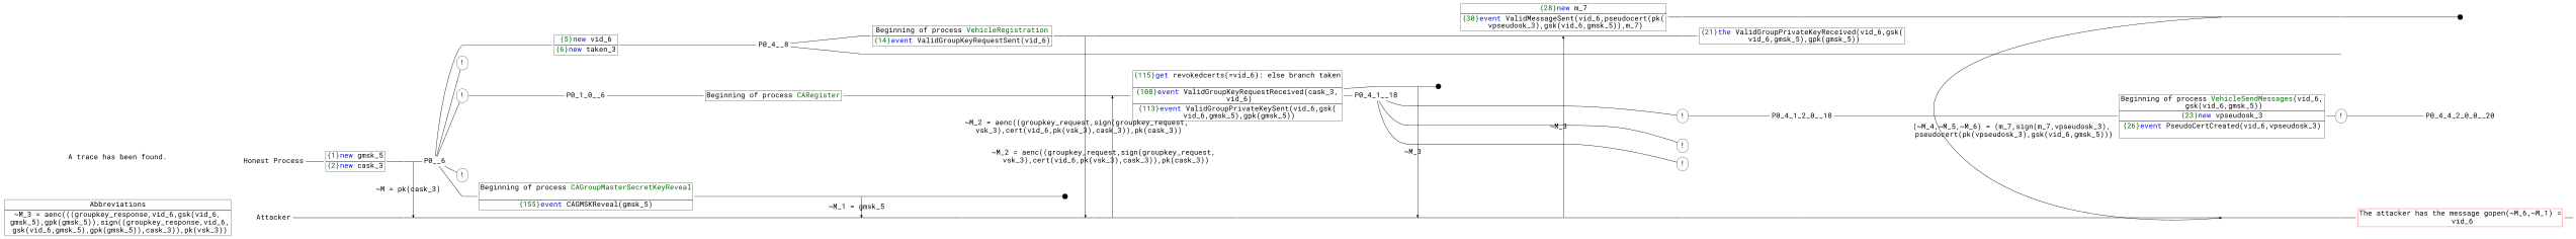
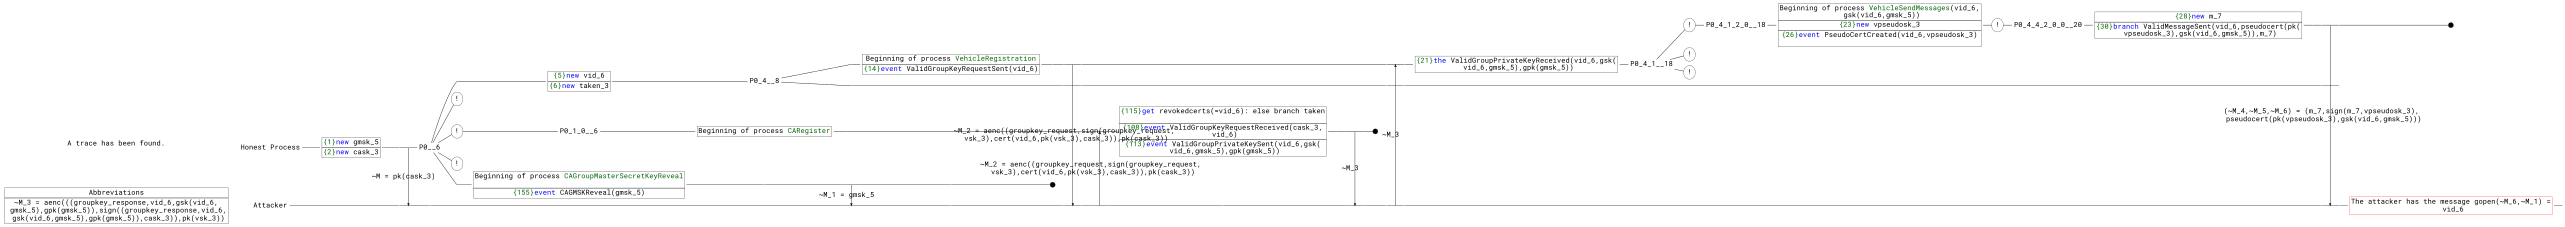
  digraph {
    fontname="Roboto Mono"
    ordering=out
    rankdir=LR
    node [fontname="Roboto Mono" fontsize=30 shape=point]
    edge [arrowhead=none fontname="Roboto Mono" fontsize=30 penwidth=1.6 weight=100]
    n1 [height=0 label="Honest Process" shape=plaintext width=0]
    n2 [height=0 label=Attacker shape=plaintext width=0]
    P0__4 [height=0 width=0]
    P__1 [height=0 width=0]
    P0__5 [height=0 width=0]
    P__2 [height=0 width=0]
    P0__6 [fixedsize=false height=0 shape=none width=0]
    P__3 [height=0 width=0]
    P0_4_1__13 [height=0 width=0]
    P0_4_0__10 [height=0 width=0]
    P0_3__8 [height=0 style=invisible width=0]
    P0_2_0__10 [height=0 width=0]
    P0_1__8 [height=0 style=invisible width=0]
    P0_0__14 [height=0 style=invisible width=0]
    P__9 [height=0 width=0]
    P0_4__6 [height=0 width=0]
    n17 [height=0 label="!" shape=ellipse width=0]
    n18 [height=0 label="!" shape=ellipse width=0]
    n19 [height=0 label="!" shape=ellipse width=0]
    P0_0__6 [height=0 width=0]
    P0_0__9 [height=0 width=0]
    P__4 [height=0 width=0]
    P0_0__10 [height=0 width=0]
    P__5 [height=0 width=0]
    P0_0__11 [height=0 width=0]
    P__6 [height=0 width=0]
    P0_4_1__8 [height=0 width=0]
    P0_4_0__8 [height=0 width=0]
    P0_4_1__11 [height=0 width=0]
    P0_4_0__9 [height=0 width=0]
    P0_3__7 [height=0 style=invisible width=0]
    P0_2_0__9 [height=0 width=0]
    P0_1__7 [height=0 style=invisible width=0]
    P0_0__13 [height=0 style=invisible width=0]
    P__7 [height=0 width=0]
    P0_4_1__12 [height=0 width=0]
    P__8 [height=0 width=0]
    P0_2_0__11 [height=0 width=0]
    P0_1__9 [height=0 style=invisible width=0]
    P0_0__15 [height=0 style=invisible width=0]
    P__10 [height=0 width=0]
    P0_2_0__12 [height=0 width=0]
    P__11 [height=0 width=0]
    P0_2_0__13 [height=0 width=0]
    P0_1__10 [height=0 style=invisible width=0]
    P0_0__16 [height=0 style=invisible width=0]
    P__12 [height=0 width=0]
    n48 [height=0 label=<<TABLE BORDER="0" CELLBORDER="1" CELLSPACING="0" CELLPADDING="4"> <TR><TD><FONT COLOR="darkgreen">{115}</FONT><FONT COLOR="blue">get</FONT> revokedcerts(=vid_6): else branch taken<br/> </TD></TR><TR><TD><FONT COLOR="darkgreen">{108}</FONT><FONT COLOR="blue">event</FONT> ValidGroupKeyRequestReceived(cask_3,<br/> vid_6)</TD></TR><TR><TD><FONT COLOR="darkgreen">{113}</FONT><FONT COLOR="blue">event</FONT> ValidGroupPrivateKeySent(vid_6,gsk(<br/> vid_6,gmsk_5),gpk(gmsk_5))</TD></TR></TABLE>> shape=plaintext width=0]
    P__13 [height=0 width=0]
    P0_2_0__16 [height=0 width=0]
    P0_1__11 [height=0 style=invisible width=0]
    P0_0__17 [height=0 style=invisible width=0]
    P__14 [height=0 width=0]
    P0_2_0__17 [height=0 width=0]
    P__15 [height=0 width=0]
    P0_2_0__18 [height=0 width=0]
    P0_1__12 [height=0 style=invisible width=0]
    P0_0__18 [height=0 style=invisible width=0]
    P__16 [height=0 width=0]
    P0_4_1__14 [height=0 width=0]
    P0_4_0__11 [height=0 width=0]
    P0_3__9 [height=0 style=invisible width=0]
    P0_2_0__20 [height=0 style=invisible width=0]
    P0_1__13 [height=0 style=invisible width=0]
    P0_0__19 [height=0 style=invisible width=0]
    P__17 [height=0 width=0]
    P0_4_1__15 [height=0 width=0]
    P__18 [height=0 width=0]
    P0_4_1__16 [height=0 width=0]
    P0_4_0__12 [height=0 width=0]
    P0_3__10 [height=0 style=invisible width=0]
    P0_2_0__21 [height=0 style=invisible width=0]
    P0_1__14 [height=0 style=invisible width=0]
    P0_0__20 [height=0 style=invisible width=0]
    P__19 [height=0 width=0]
    n76 [height=0 label="!" shape=ellipse width=0]
    n77 [height=0 label="!" shape=ellipse width=0]
    n78 [height=0 label="!" shape=ellipse width=0]
    P0_4_1_2_0_0__23 [height=0 width=0]
    P0_4_1_1__19 [height=0 style=invisible width=0]
    P0_4_1_0__19 [height=0 style=invisible width=0]
    P0_4_0__13 [height=0 width=0]
    P0_3__11 [height=0 style=invisible width=0]
    P0_2_0__22 [height=0 style=invisible width=0]
    P0_1__15 [height=0 style=invisible width=0]
    P0_0__21 [height=0 style=invisible width=0]
    P__20 [height=0 width=0]
    P0_4_1_2_0_0__24 [height=0 width=0]
    P__21 [height=0 width=0]
    P0_4_1_2_0_0__25 [height=0 width=0]
    P0_4_1_1__20 [height=0 style=invisible width=0]
    P0_4_1_0__20 [height=0 style=invisible width=0]
    P0_4_0__14 [height=0 width=0]
    P0_3__12 [height=0 style=invisible width=0]
    P0_2_0__23 [height=0 style=invisible width=0]
    P0_1__16 [height=0 style=invisible width=0]
    P0_0__22 [height=0 style=invisible width=0]
    P__22 [height=0 width=0]
    P0__1 [height=0 width=0]
    n100 [height=0 label=<<TABLE BORDER="0" CELLBORDER="1" CELLSPACING="0" CELLPADDING="4"> <TR><TD><FONT COLOR="darkgreen">{5}</FONT><FONT COLOR="blue">new </FONT>vid_6</TD></TR><TR><TD><FONT COLOR="darkgreen">{6}</FONT><FONT COLOR="blue">new </FONT>taken_3</TD></TR></TABLE>> shape=plaintext width=0]
    n101 [fixedsize=false height=0 label=P0_1_0__6 shape=none width=0]
    n102 [height=0 label=<<TABLE BORDER="0" CELLBORDER="1" CELLSPACING="0" CELLPADDING="4"> <TR><TD>Beginning of process <FONT COLOR="darkgreen">CAGroupMasterSecretKeyReveal</FONT><br/> </TD></TR><TR><TD><FONT COLOR="darkgreen">{155}</FONT><FONT COLOR="blue">event</FONT> CAGMSKReveal(gmsk_5)</TD></TR></TABLE>> shape=plaintext width=0]
    P0_0__12 [height=0.3 width=0.3]
    n104 [height=0 label=<<TABLE BORDER="0" CELLBORDER="1" CELLSPACING="0" CELLPADDING="4"> <TR><TD>Beginning of process <FONT COLOR="darkgreen">VehicleRegistration</FONT></TD></TR><TR><TD><FONT COLOR="darkgreen">{14}</FONT><FONT COLOR="blue">event</FONT> ValidGroupKeyRequestSent(vid_6)</TD></TR></TABLE>> shape=plaintext width=0]
    P0_2_0__15 [height=0 width=0]
    P0_2_0__19 [height=0.3 width=0.3]
    n107 [height=0 label=<<TABLE BORDER="0" CELLBORDER="1" CELLSPACING="0" CELLPADDING="4"> <TR><TD><FONT COLOR="darkgreen">{21}</FONT><FONT COLOR="blue">the</FONT> ValidGroupPrivateKeyReceived(vid_6,gsk(<br/> vid_6,gmsk_5),gpk(gmsk_5))</TD></TR></TABLE>> shape=plaintext width=0]
    P0_4_1_2_0__18 [fixedsize=false height=0 shape=none width=0]
    P0_4_1_2_0_0__26 [height=0.3 width=0.3]
    n110 [color=red height=0 label=<<TABLE BORDER="0" CELLBORDER="1" CELLSPACING="0" CELLPADDING="4"> <TR><TD>The attacker has the message gopen(~M_6,~M_1) =<br/> vid_6</TD></TR></TABLE>> shape=plaintext width=0]
    n111 [height=0 label=<A trace has been found.<br/> > shape=plaintext width=0]
    n112 [height=0 label=<<TABLE BORDER="0" CELLBORDER="1" CELLSPACING="0" CELLPADDING="4"> <TR><TD><FONT COLOR="darkgreen">{1}</FONT><FONT COLOR="blue">new </FONT>gmsk_5</TD></TR><TR><TD><FONT COLOR="darkgreen">{2}</FONT><FONT COLOR="blue">new </FONT>cask_3</TD></TR></TABLE>> shape=plaintext width=0]
    P0__3 [height=0 width=0]
    P0_4__8 [fixedsize=false height=0 shape=none width=0]
    n115 [height=0 label=<<TABLE BORDER="0" CELLBORDER="1" CELLSPACING="0" CELLPADDING="4"> <TR><TD>Beginning of process <FONT COLOR="darkgreen">CARegister</FONT></TD></TR></TABLE>> shape=plaintext width=0]
    P0_0__8 [height=0 width=0]
    P0_2_0__8 [height=0 width=0]
    P0_4_1__10 [height=0 width=0]
    P0_4_1__18 [fixedsize=false height=0 shape=none width=0]
    n120 [height=0 label=<<TABLE BORDER="0" CELLBORDER="1" CELLSPACING="0" CELLPADDING="4"> <TR><TD>Beginning of process <FONT COLOR="darkgreen">VehicleSendMessages</FONT>(vid_6,<br/> gsk(vid_6,gmsk_5))</TD></TR><TR><TD><FONT COLOR="darkgreen">{23}</FONT><FONT COLOR="blue">new </FONT>vpseudosk_3</TD></TR><TR><TD><FONT COLOR="darkgreen">{26}</FONT><FONT COLOR="blue">event</FONT> PseudoCertCreated(vid_6,vpseudosk_3)<br/> </TD></TR></TABLE>> shape=plaintext width=0]
    n121 [height=0 label="!" shape=ellipse width=0]
    n122 [fixedsize=false height=0 label=P0_4_4_2_0_0__20 shape=none width=0]
-   n123 [height=0 label=<<TABLE BORDER="0" CELLBORDER="1" CELLSPACING="0" CELLPADDING="4"> <TR><TD><FONT COLOR="darkgreen">{28}</FONT><FONT COLOR="blue">new </FONT>m_7</TD></TR><TR><TD><FONT COLOR="darkgreen">{30}</FONT><FONT COLOR="blue">event</FONT> ValidMessageSent(vid_6,pseudocert(pk(<br/> vpseudosk_3),gsk(vid_6,gmsk_5)),m_7)</TD></TR></TABLE>> shape=plaintext width=0]
+   n123 [height=0 label=<<TABLE BORDER="0" CELLBORDER="1" CELLSPACING="0" CELLPADDING="4"> <TR><TD><FONT COLOR="darkgreen">{28}</FONT><FONT COLOR="blue">new </FONT>m_7</TD></TR><TR><TD><FONT COLOR="darkgreen">{30}</FONT><FONT COLOR="blue">branch</FONT> ValidMessageSent(vid_6,pseudocert(pk(<br/> vpseudosk_3),gsk(vid_6,gmsk_5)),m_7)</TD></TR></TABLE>> shape=plaintext width=0]
    P0_4_1_2_0_0__22 [height=0 width=0]
    P__24 [height=0 width=0]
    n126 [height=0 label=<<TABLE BORDER="0" CELLBORDER="1" CELLSPACING="0" CELLPADDING="4"><TR> <TD> Abbreviations </TD></TR><TR><TD>~M_3 = aenc(((groupkey_response,vid_6,gsk(vid_6,<br/> gmsk_5),gpk(gmsk_5)),sign((groupkey_response,vid_6,<br/> gsk(vid_6,gmsk_5),gpk(gmsk_5)),cask_3)),pk(vsk_3))</TD></TR></TABLE>> shape=plaintext width=0]
    subgraph sub_1 {
      rank=same
      n1
      n2
    }
    subgraph sub_2 {
      rank=same
      P0__4
      P__1
    }
    subgraph sub_3 {
      rank=same
      P0_4__6
      n17
      n18
      n19
      P0_0__6
    }
    subgraph sub_4 {
      rank=same
      P0__5
      P__2
    }
    subgraph sub_5 {
      rank=same
      P0__6
      P__3
    }
    subgraph sub_6 {
      rank=same
      P0_4_1__13
      P0_4_0__10
      P0_3__8
      P0_2_0__10
      P0_1__8
      P0_0__14
      P__9
    }
    subgraph sub_7 {
      rank=same
      P0_0__9
      P__4
    }
    subgraph sub_8 {
      rank=same
      P0_0__10
      P__5
    }
    subgraph sub_9 {
      rank=same
      P0_0__11
      P__6
    }
    subgraph sub_10 {
      rank=same
      P0_4_1__8
      P0_4_0__8
    }
    subgraph sub_11 {
      rank=same
      P0_4_1__11
      P0_4_0__9
      P0_3__7
      P0_2_0__9
      P0_1__7
      P0_0__13
      P__7
    }
    subgraph sub_12 {
      rank=same
      P0_4_1__12
      P__8
    }
    subgraph sub_13 {
      rank=same
      P0_2_0__11
      P0_1__9
      P0_0__15
      P__10
    }
    subgraph sub_14 {
      rank=same
      P0_2_0__12
      P__11
    }
    subgraph sub_15 {
      rank=same
      P0_2_0__13
      P0_1__10
      P0_0__16
      P__12
    }
    subgraph sub_16 {
      rank=same
      n48
      P__13
    }
    subgraph sub_17 {
      rank=same
      P0_2_0__16
      P0_1__11
      P0_0__17
      P__14
    }
    subgraph sub_18 {
      rank=same
      P0_2_0__17
      P__15
    }
    subgraph sub_19 {
      rank=same
      P0_2_0__18
      P0_1__12
      P0_0__18
      P__16
    }
    subgraph sub_20 {
      rank=same
      P0_4_1__14
      P0_4_0__11
      P0_3__9
      P0_2_0__20
      P0_1__13
      P0_0__19
      P__17
    }
    subgraph sub_21 {
      rank=same
      P0_4_1__15
      P__18
    }
    subgraph sub_22 {
      rank=same
      P0_4_1__16
      P0_4_0__12
      P0_3__10
      P0_2_0__21
      P0_1__14
      P0_0__20
      P__19
    }
    subgraph sub_23 {
      rank=same
      n76
      n77
      n78
    }
    subgraph sub_24 {
      rank=same
      P0_4_1_2_0_0__23
      P0_4_1_1__19
      P0_4_1_0__19
      P0_4_0__13
      P0_3__11
      P0_2_0__22
      P0_1__15
      P0_0__21
      P__20
    }
    subgraph sub_25 {
      rank=same
      P0_4_1_2_0_0__24
      P__21
    }
    subgraph sub_26 {
      rank=same
      P0_4_1_2_0_0__25
      P0_4_1_1__20
      P0_4_1_0__20
      P0_4_0__14
      P0_3__12
      P0_2_0__23
      P0_1__16
      P0_0__22
      P__22
    }
    n1 -> P0__1
    n2 -> P__1
    P0__4 -> P0__5
    P__1 -> P__2
    P0__5 -> P__2 [arrowhead=normal label=<~M = pk(cask_3)> weight=""]
    P0__5 -> P0__6
    P__2 -> P__3
    P0__6 -> P0_4__6 [weight=""]
    P0__6 -> n17 [weight=""]
    P0__6 -> n18 [weight=""]
    P0__6 -> n19 [weight=""]
    P0__6 -> P0_0__6 [weight=""]
    P__3 -> P__4
    P0_4_1__13 -> P0_4_1__14
    P0_4_0__10 -> P0_4_0__11
    P0_3__8 -> P0_3__9 [style=invisible]
    P0_2_0__10 -> P0_2_0__11
    P0_1__8 -> P0_1__9 [style=invisible]
    P0_0__14 -> P0_0__15 [style=invisible]
    P__9 -> P__10
    P0_4__6 -> n100
    n17 -> P0_3__7 [style=invisible]
    n18 -> n101
    n19 -> P0_1__7 [style=invisible]
    P0_0__6 -> n102
    P0_0__9 -> P0_0__10
    P__4 -> P__5
    P0_0__10 -> P__5 [arrowhead=normal label=<~M_1 = gmsk_5> weight=""]
    P0_0__10 -> P0_0__11
    P__5 -> P__6
    P0_0__11 -> P0_0__12
    P__6 -> P__7
    P0_4_1__8 -> n104
    P0_4_0__8 -> P0_4_0__9
    P0_4_1__11 -> P0_4_1__12
    P0_4_0__9 -> P0_4_0__10
    P0_3__7 -> P0_3__8 [style=invisible]
    P0_2_0__9 -> P0_2_0__10
    P0_1__7 -> P0_1__8 [style=invisible]
    P0_0__13 -> P0_0__14 [style=invisible]
    P__7 -> P__8
    P0_4_1__12 -> P0_4_1__13
    P0_4_1__12 -> P__8 [arrowhead=normal label=<~M_2 = aenc((groupkey_request,sign(groupkey_request,<br/> vsk_3),cert(vid_6,pk(vsk_3),cask_3)),pk(cask_3))> weight=""]
    P__8 -> P__9
    P0_2_0__11 -> P0_2_0__12
    P0_1__9 -> P0_1__10 [style=invisible]
    P0_0__15 -> P0_0__16 [style=invisible]
    P__10 -> P__11
    P0_2_0__12 -> P__11 [arrowhead=normal dir=back label=<~M_2 = aenc((groupkey_request,sign(groupkey_request,<br/> vsk_3),cert(vid_6,pk(vsk_3),cask_3)),pk(cask_3))> weight=""]
    P0_2_0__12 -> P0_2_0__13
    P__11 -> P__12
    P0_2_0__13 -> n48
    P0_1__10 -> P0_1__11 [style=invisible]
    P0_0__16 -> P0_0__17 [style=invisible]
    P__12 -> P__13
    n48 -> P0_2_0__15
    P__13 -> P__14
    P0_2_0__16 -> P0_2_0__17
    P0_1__11 -> P0_1__12 [style=invisible]
    P0_0__17 -> P0_0__18 [style=invisible]
    P__14 -> P__15
    P0_2_0__17 -> P__15 [arrowhead=normal label=<~M_3> weight=""]
    P0_2_0__17 -> P0_2_0__18
    P__15 -> P__16
    P0_2_0__18 -> P0_2_0__19
    P0_1__12 -> P0_1__13 [style=invisible]
    P0_0__18 -> P0_0__19 [style=invisible]
    P__16 -> P__17
    P0_4_1__14 -> P0_4_1__15
    P0_4_0__11 -> P0_4_0__12
    P0_3__9 -> P0_3__10 [style=invisible]
    P0_2_0__20 -> P0_2_0__21 [style=invisible]
    P0_1__13 -> P0_1__14 [style=invisible]
    P0_0__19 -> P0_0__20 [style=invisible]
    P__17 -> P__18
    P0_4_1__15 -> P__18 [arrowhead=normal dir=back label=<~M_3> weight=""]
    P0_4_1__15 -> P0_4_1__16
    P__18 -> P__19
    P0_4_1__16 -> n107
    P0_4_0__12 -> P0_4_0__13
    P0_3__10 -> P0_3__11 [style=invisible]
    P0_2_0__21 -> P0_2_0__22 [style=invisible]
    P0_1__14 -> P0_1__15 [style=invisible]
    P0_0__20 -> P0_0__21 [style=invisible]
    P__19 -> P__20
    n76 -> P0_4_1_2_0__18
    n77 -> P0_4_1_1__19 [style=invisible]
    n78 -> P0_4_1_0__19 [style=invisible]
    P0_4_1_2_0_0__23 -> P0_4_1_2_0_0__24
    P0_4_1_1__19 -> P0_4_1_1__20 [style=invisible]
    P0_4_1_0__19 -> P0_4_1_0__20 [style=invisible]
    P0_4_0__13 -> P0_4_0__14
    P0_3__11 -> P0_3__12 [style=invisible]
    P0_2_0__22 -> P0_2_0__23 [style=invisible]
    P0_1__15 -> P0_1__16 [style=invisible]
    P0_0__21 -> P0_0__22 [style=invisible]
    P__20 -> P__21
    P0_4_1_2_0_0__24 -> P__21 [arrowhead=normal label=<(~M_4,~M_5,~M_6) = (m_7,sign(m_7,vpseudosk_3),<br/> pseudocert(pk(vpseudosk_3),gsk(vid_6,gmsk_5)))> weight=""]
    P0_4_1_2_0_0__24 -> P0_4_1_2_0_0__25
    P__21 -> P__22
    P0_4_1_2_0_0__25 -> P0_4_1_2_0_0__26
    P__22 -> n110
    P0__1 -> n112
    n100 -> P0_4__8
    n101 -> n115
    n102 -> P0_0__8
    P0_0__12 -> P0_0__13 [style=invisible]
    n104 -> P0_4_1__10
    P0_2_0__15 -> P0_2_0__16
    P0_2_0__19 -> P0_2_0__20 [style=invisible]
-   n48 -> P0_4_1__18
+   n107 -> P0_4_1__18
    P0_4_1_2_0__18 -> n120
    n110 -> P__24
    n111 -> n1 [style=invisible]
    n112 -> P0__3
    P0__3 -> P0__4
    P0_4__8 -> P0_4_1__8 [weight=""]
    P0_4__8 -> P0_4_0__8 [weight=""]
    n115 -> P0_2_0__8
    P0_0__8 -> P0_0__9
    P0_2_0__8 -> P0_2_0__9
    P0_4_1__10 -> P0_4_1__11
    P0_4_1__18 -> n76 [weight=""]
    P0_4_1__18 -> n77 [weight=""]
    P0_4_1__18 -> n78 [weight=""]
    n120 -> n121
    n121 -> n122
+   n122 -> n123
    n123 -> P0_4_1_2_0_0__22
    P0_4_1_2_0_0__22 -> P0_4_1_2_0_0__23
    n126 -> n2 [style=invisible]
  }
